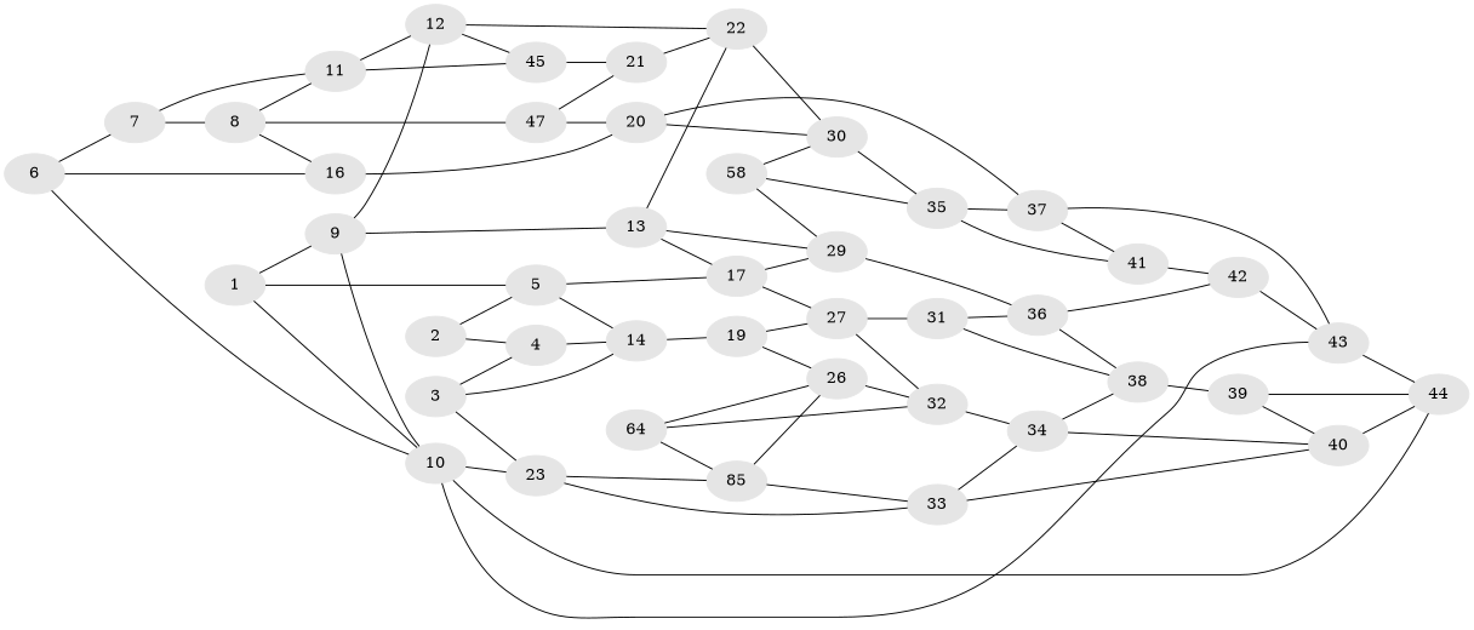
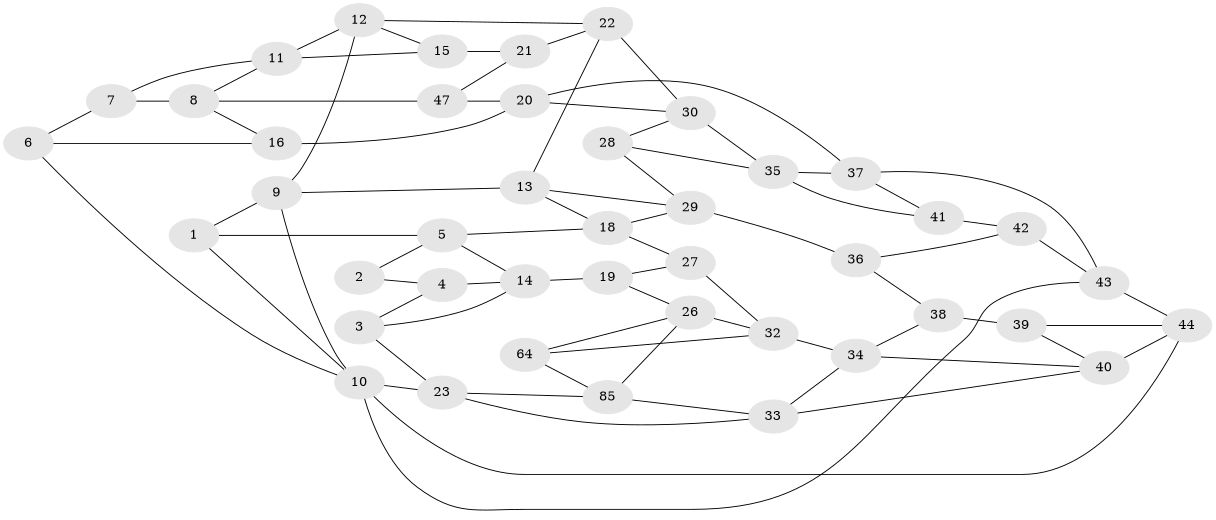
  graph {
    rankdir=LR
    node [color=gray90 style=filled]
    edge [weight=1.0]
    1
    5
    9
    10
    14
-   18 [label=17]
+   18
    12
    13
    23
    43
    44
    2
    4
    3
    19
    n16 [label=85]
    33
    29
    27
    6
    7
    16
    8
    11
    20
    n26 [label=47]
-   15 [label=45]
+   15
    21
    22
    30
    36
    26
    37
    32
-   31
    35
    41
    34
    40
    n40 [label=64]
    38
-   28 [label=58]
+   28
    42
    39
    1 -- 5
    1 -- 9
    1 -- 10
    5 -- 14
    5 -- 18
    9 -- 10
    9 -- 12
    9 -- 13
    10 -- 23
    10 -- 43
    10 -- 44
    14 -- 19
    18 -- 29
    18 -- 27
    12 -- 15
    12 -- 22
    13 -- 18
    13 -- 29
    13 -- 22
    23 -- n16
    23 -- 33
    43 -- 44 [weight=2.0]
    2 -- 5
    2 -- 4 [weight=2.0]
    4 -- 14
    3 -- 14
    3 -- 23
    3 -- 4 [weight=3.0]
    19 -- 27
    19 -- 26
    n16 -- 33
    n16 -- 26
    33 -- 34
    33 -- 40
    29 -- 36
    27 -- 32
-   27 -- 31
    6 -- 10
    6 -- 7
    6 -- 16
    7 -- 8
    7 -- 11
    16 -- 20
    8 -- 16
    8 -- 11
    8 -- n26
    11 -- 12
    11 -- 15
    20 -- 30
    20 -- 37
    n26 -- 20
    n26 -- 21 [weight=2.0]
    15 -- 21
    21 -- 22
    22 -- 30
    30 -- 35
    36 -- 38
    36 -- 42
    26 -- 32
    37 -- 43
    37 -- 41
    32 -- 34
-   31 -- 36
-   31 -- 38
    35 -- 37
    35 -- 41
    41 -- 42 [weight=2.0]
    34 -- 40
    34 -- 38
    40 -- 44
    n40 -- n16
    n40 -- 26
    n40 -- 32
    38 -- 39
    28 -- 29
    28 -- 30
    28 -- 35
    42 -- 43
    39 -- 44
    39 -- 40
  }
